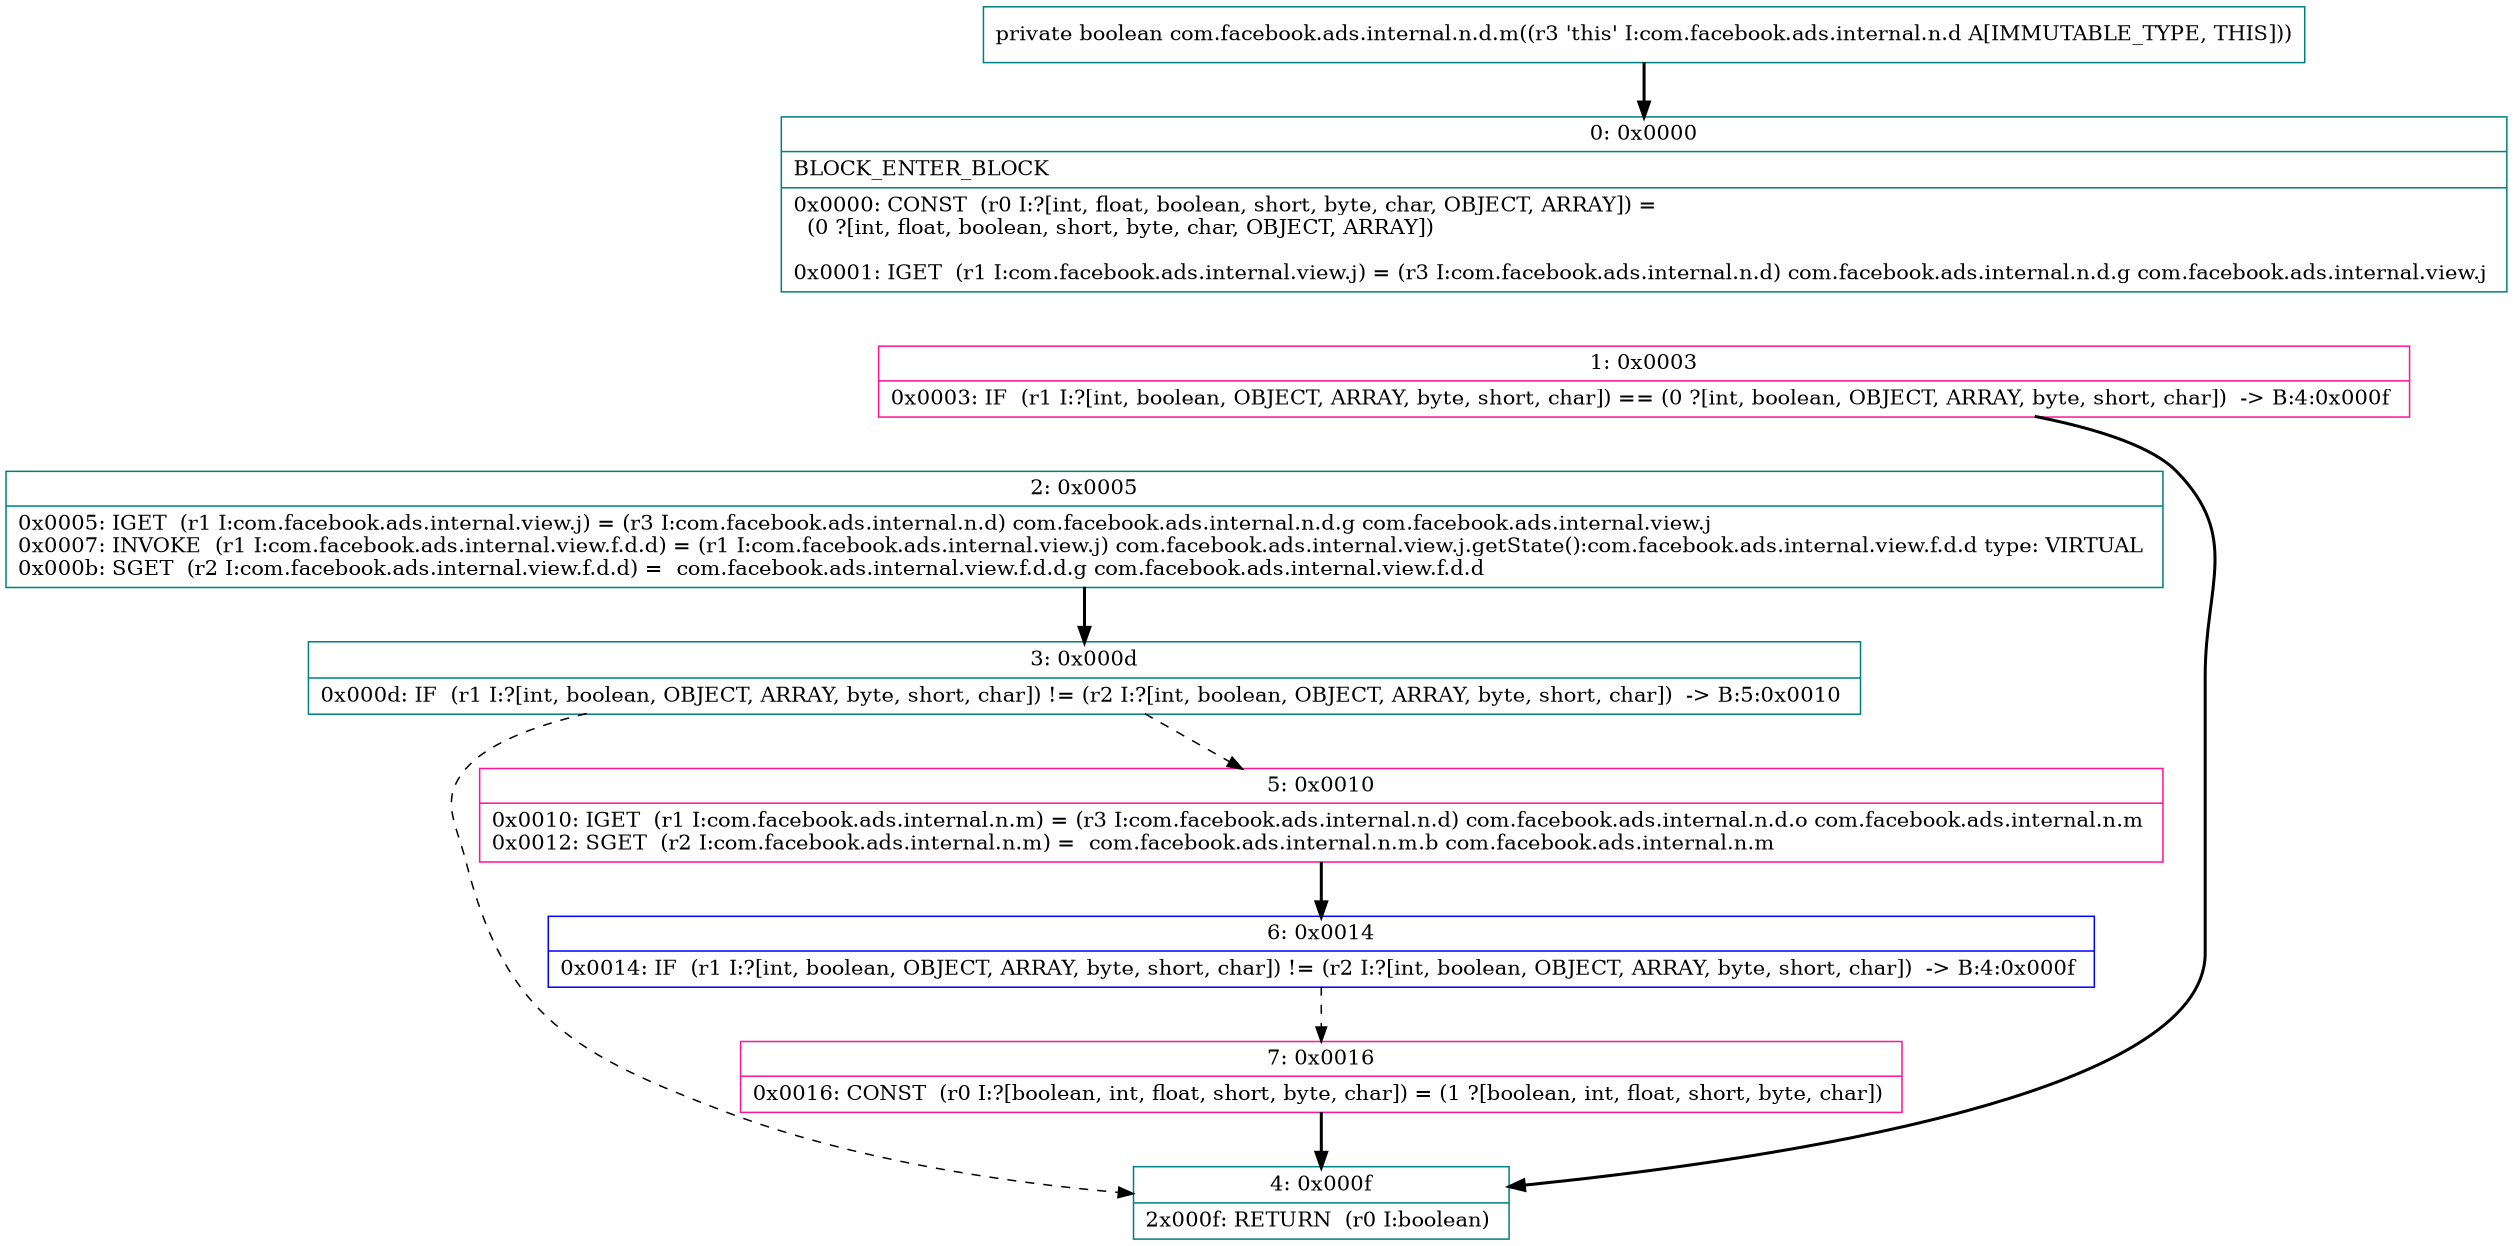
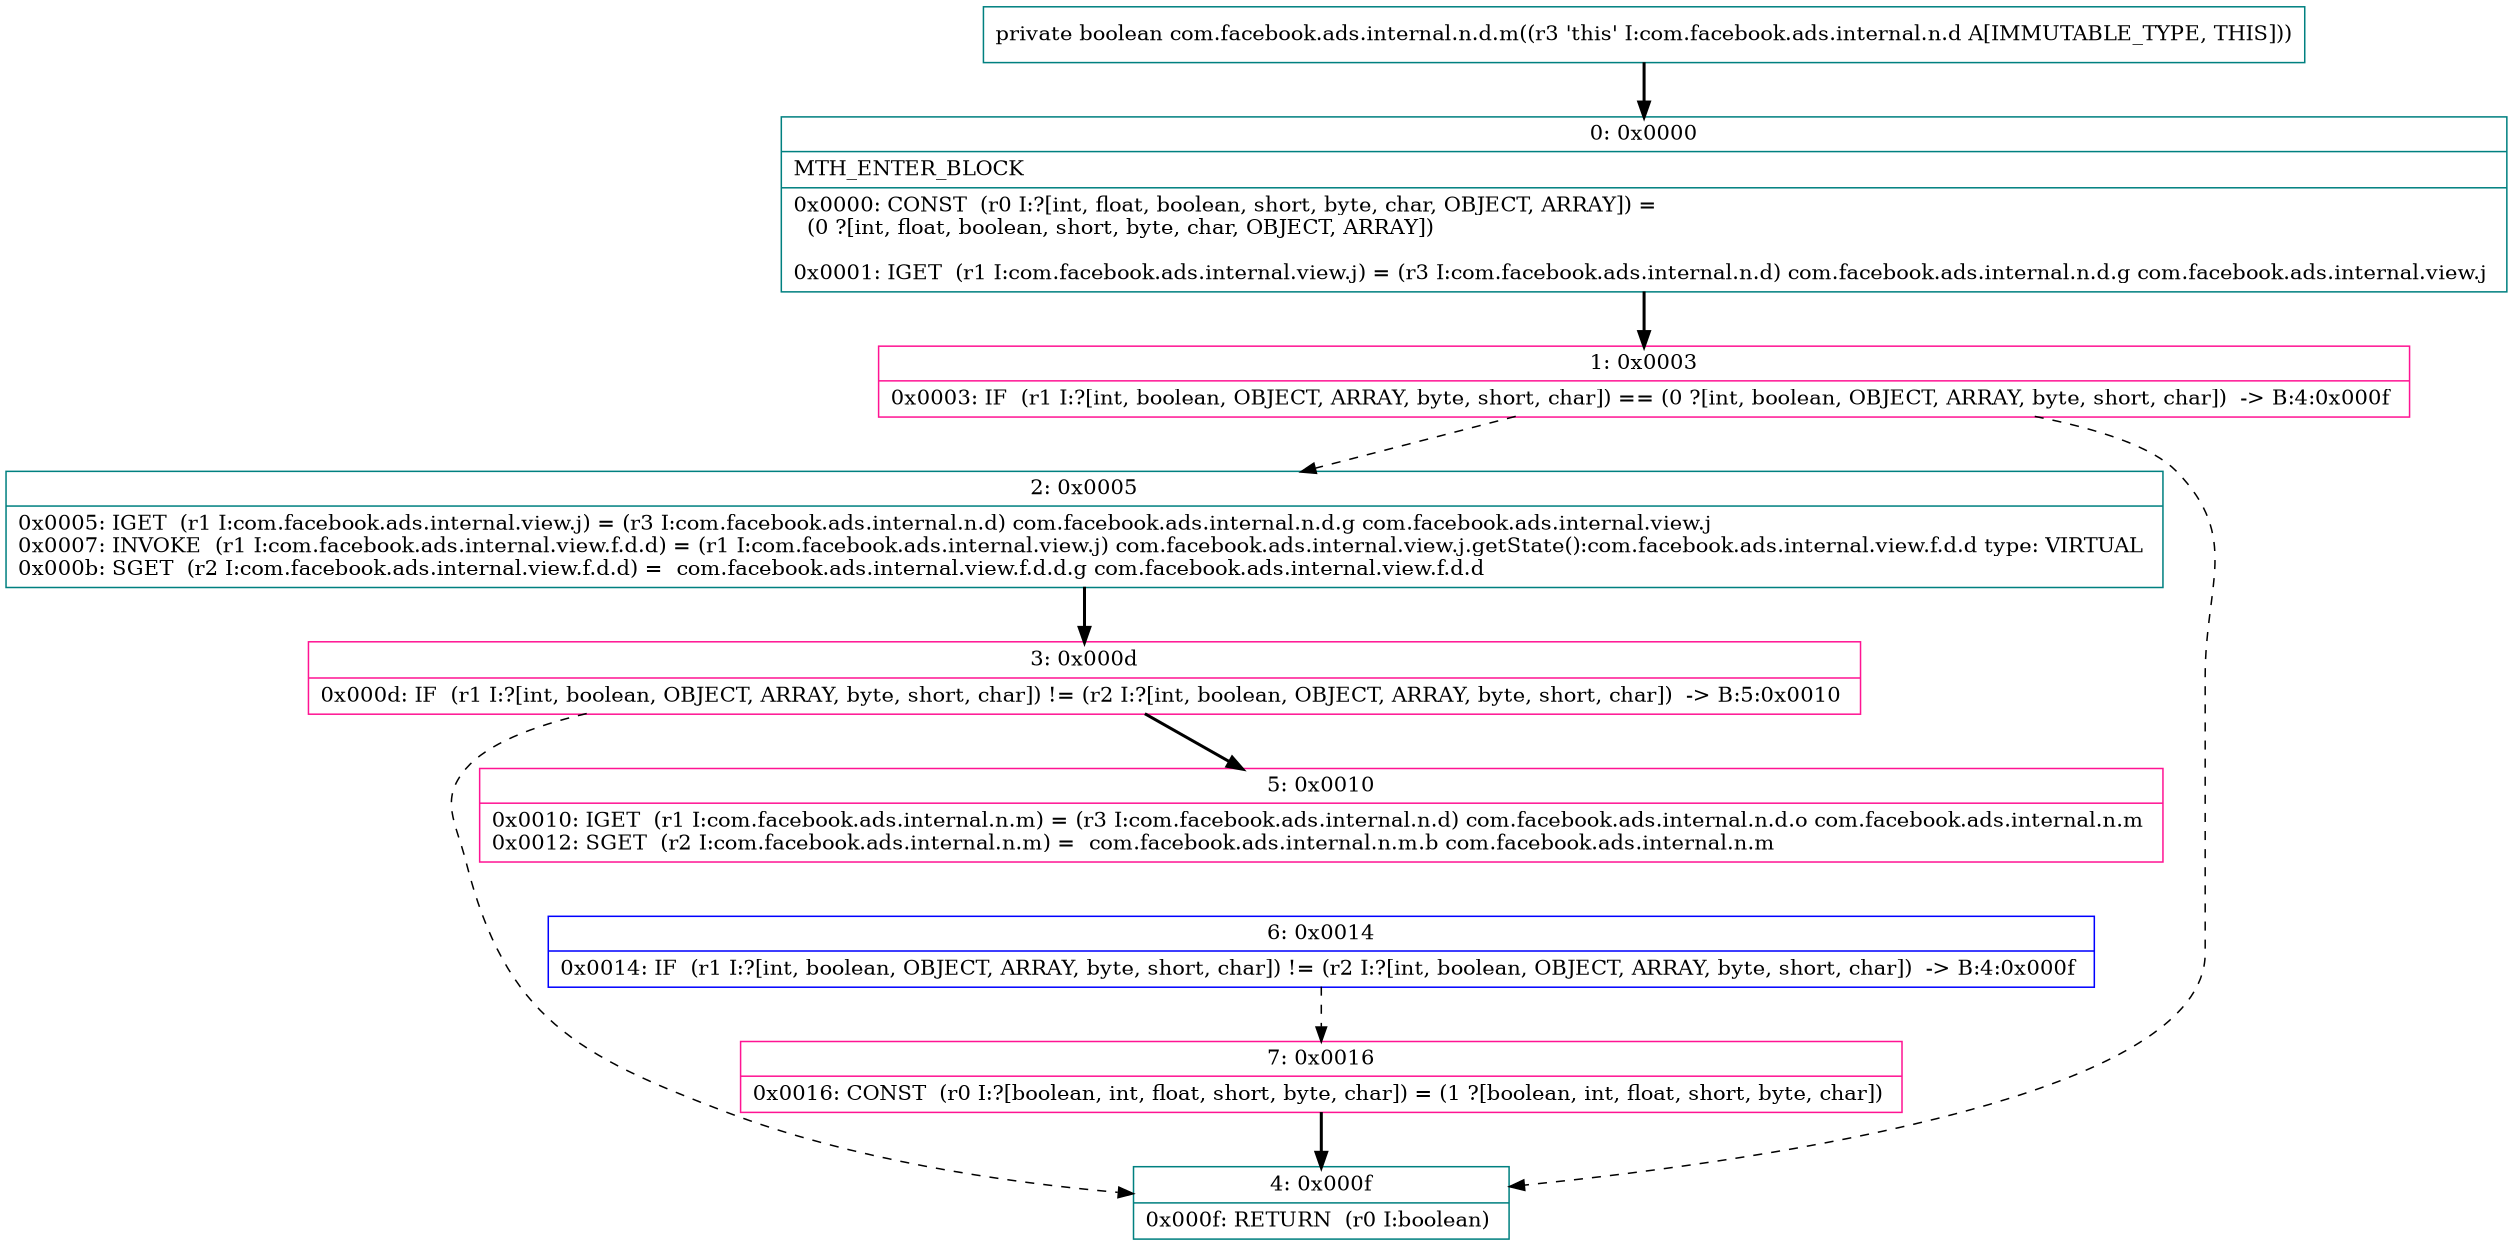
  digraph {
    node [color=teal shape=record]
    edge [style=bold]
-   n1 [label="{0\:\ 0x0000|BLOCK_ENTER_BLOCK\l|0x0000: CONST  (r0 I:?[int, float, boolean, short, byte, char, OBJECT, ARRAY]) = \l  (0 ?[int, float, boolean, short, byte, char, OBJECT, ARRAY])\l \l0x0001: IGET  (r1 I:com.facebook.ads.internal.view.j) = (r3 I:com.facebook.ads.internal.n.d) com.facebook.ads.internal.n.d.g com.facebook.ads.internal.view.j \l}"]
+   n1 [label="{0\:\ 0x0000|MTH_ENTER_BLOCK\l|0x0000: CONST  (r0 I:?[int, float, boolean, short, byte, char, OBJECT, ARRAY]) = \l  (0 ?[int, float, boolean, short, byte, char, OBJECT, ARRAY])\l \l0x0001: IGET  (r1 I:com.facebook.ads.internal.view.j) = (r3 I:com.facebook.ads.internal.n.d) com.facebook.ads.internal.n.d.g com.facebook.ads.internal.view.j \l}"]
    n2 [color=deeppink label="{1\:\ 0x0003|0x0003: IF  (r1 I:?[int, boolean, OBJECT, ARRAY, byte, short, char]) == (0 ?[int, boolean, OBJECT, ARRAY, byte, short, char])  \-\> B:4:0x000f \l}"]
    n3 [label="{2\:\ 0x0005|0x0005: IGET  (r1 I:com.facebook.ads.internal.view.j) = (r3 I:com.facebook.ads.internal.n.d) com.facebook.ads.internal.n.d.g com.facebook.ads.internal.view.j \l0x0007: INVOKE  (r1 I:com.facebook.ads.internal.view.f.d.d) = (r1 I:com.facebook.ads.internal.view.j) com.facebook.ads.internal.view.j.getState():com.facebook.ads.internal.view.f.d.d type: VIRTUAL \l0x000b: SGET  (r2 I:com.facebook.ads.internal.view.f.d.d) =  com.facebook.ads.internal.view.f.d.d.g com.facebook.ads.internal.view.f.d.d \l}"]
-   n4 [label="{4\:\ 0x000f|2x000f: RETURN  (r0 I:boolean) \l}"]
-   n5 [label="{3\:\ 0x000d|0x000d: IF  (r1 I:?[int, boolean, OBJECT, ARRAY, byte, short, char]) != (r2 I:?[int, boolean, OBJECT, ARRAY, byte, short, char])  \-\> B:5:0x0010 \l}"]
+   n4 [label="{4\:\ 0x000f|0x000f: RETURN  (r0 I:boolean) \l}"]
+   n5 [color=deeppink label="{3\:\ 0x000d|0x000d: IF  (r1 I:?[int, boolean, OBJECT, ARRAY, byte, short, char]) != (r2 I:?[int, boolean, OBJECT, ARRAY, byte, short, char])  \-\> B:5:0x0010 \l}"]
    n6 [color=deeppink label="{5\:\ 0x0010|0x0010: IGET  (r1 I:com.facebook.ads.internal.n.m) = (r3 I:com.facebook.ads.internal.n.d) com.facebook.ads.internal.n.d.o com.facebook.ads.internal.n.m \l0x0012: SGET  (r2 I:com.facebook.ads.internal.n.m) =  com.facebook.ads.internal.n.m.b com.facebook.ads.internal.n.m \l}"]
    n7 [color=blue label="{6\:\ 0x0014|0x0014: IF  (r1 I:?[int, boolean, OBJECT, ARRAY, byte, short, char]) != (r2 I:?[int, boolean, OBJECT, ARRAY, byte, short, char])  \-\> B:4:0x000f \l}"]
    n8 [color=deeppink label="{7\:\ 0x0016|0x0016: CONST  (r0 I:?[boolean, int, float, short, byte, char]) = (1 ?[boolean, int, float, short, byte, char]) \l}"]
    n9 [label="{private boolean com.facebook.ads.internal.n.d.m((r3 'this' I:com.facebook.ads.internal.n.d A[IMMUTABLE_TYPE, THIS])) }"]
-   n2 -> n4
+   n1 -> n2
+   n2 -> n3 [style=dashed]
+   n2 -> n4 [style=dashed]
    n3 -> n5
    n5 -> n4 [style=dashed]
-   n5 -> n6 [style=dashed]
-   n6 -> n7
+   n5 -> n6
    n7 -> n8 [style=dashed]
    n8 -> n4
    n9 -> n1
  }
